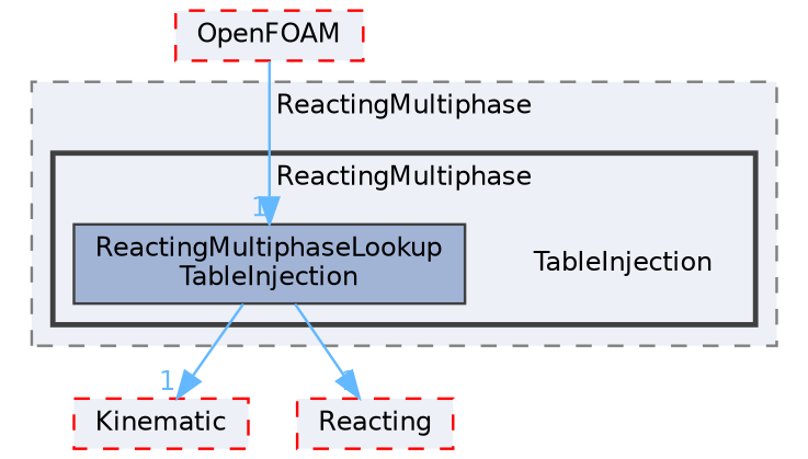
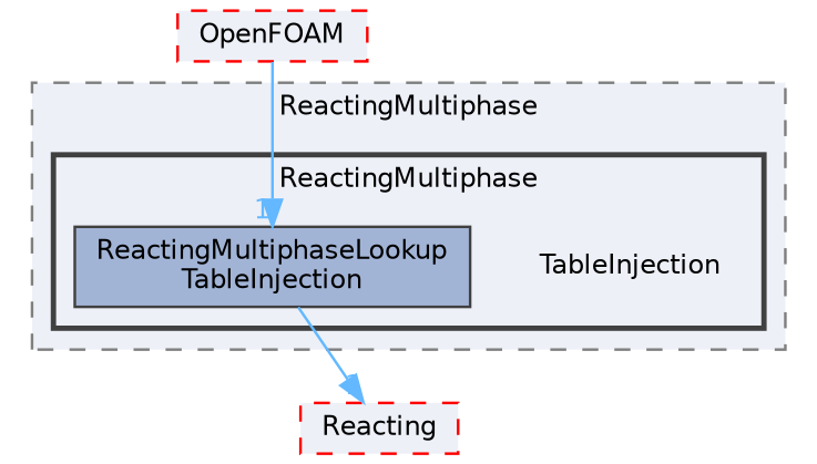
  digraph {
    compound=true
    node [fontname=Helvetica fontsize=10 shape=box color=red fillcolor="#edf0f7" style="filled,dashed"]
    edge [color=steelblue1 fontcolor=steelblue1 fontname=Helvetica fontsize=10 headlabel=1 labeldistance=1.5 labelfontname=Helvetica labelfontsize=10]
    n1 [height=0.2 label=TableInjection shape=plaintext width=0.4 color="" fillcolor="" style=""]
    n2 [color=grey25 fillcolor="#a2b4d6" height=0.2 label="ReactingMultiphaseLookup\lTableInjection" style=filled width=0.4]
-   n3 [height=0.2 label=Kinematic width=0.4]
    n4 [height=0.2 label=Reacting width=0.4]
    n5 [height=0.2 label=OpenFOAM width=0.4]
    subgraph cluster_1 {
      bgcolor="#edf0f7"
      fontname=Helvetica
      fontsize=10
      label=ReactingMultiphase
      pencolor=grey50
      style="filled,dashed"
      subgraph cluster_2 {
        bgcolor="#edf0f7"
        fontname=Helvetica
        fontsize=10
        label=ReactingMultiphase
        pencolor=grey25
        style="filled,bold"
        n1
        n2
      }
    }
-   n2 -> n3
    n2 -> n4
    n5 -> n2
  }
